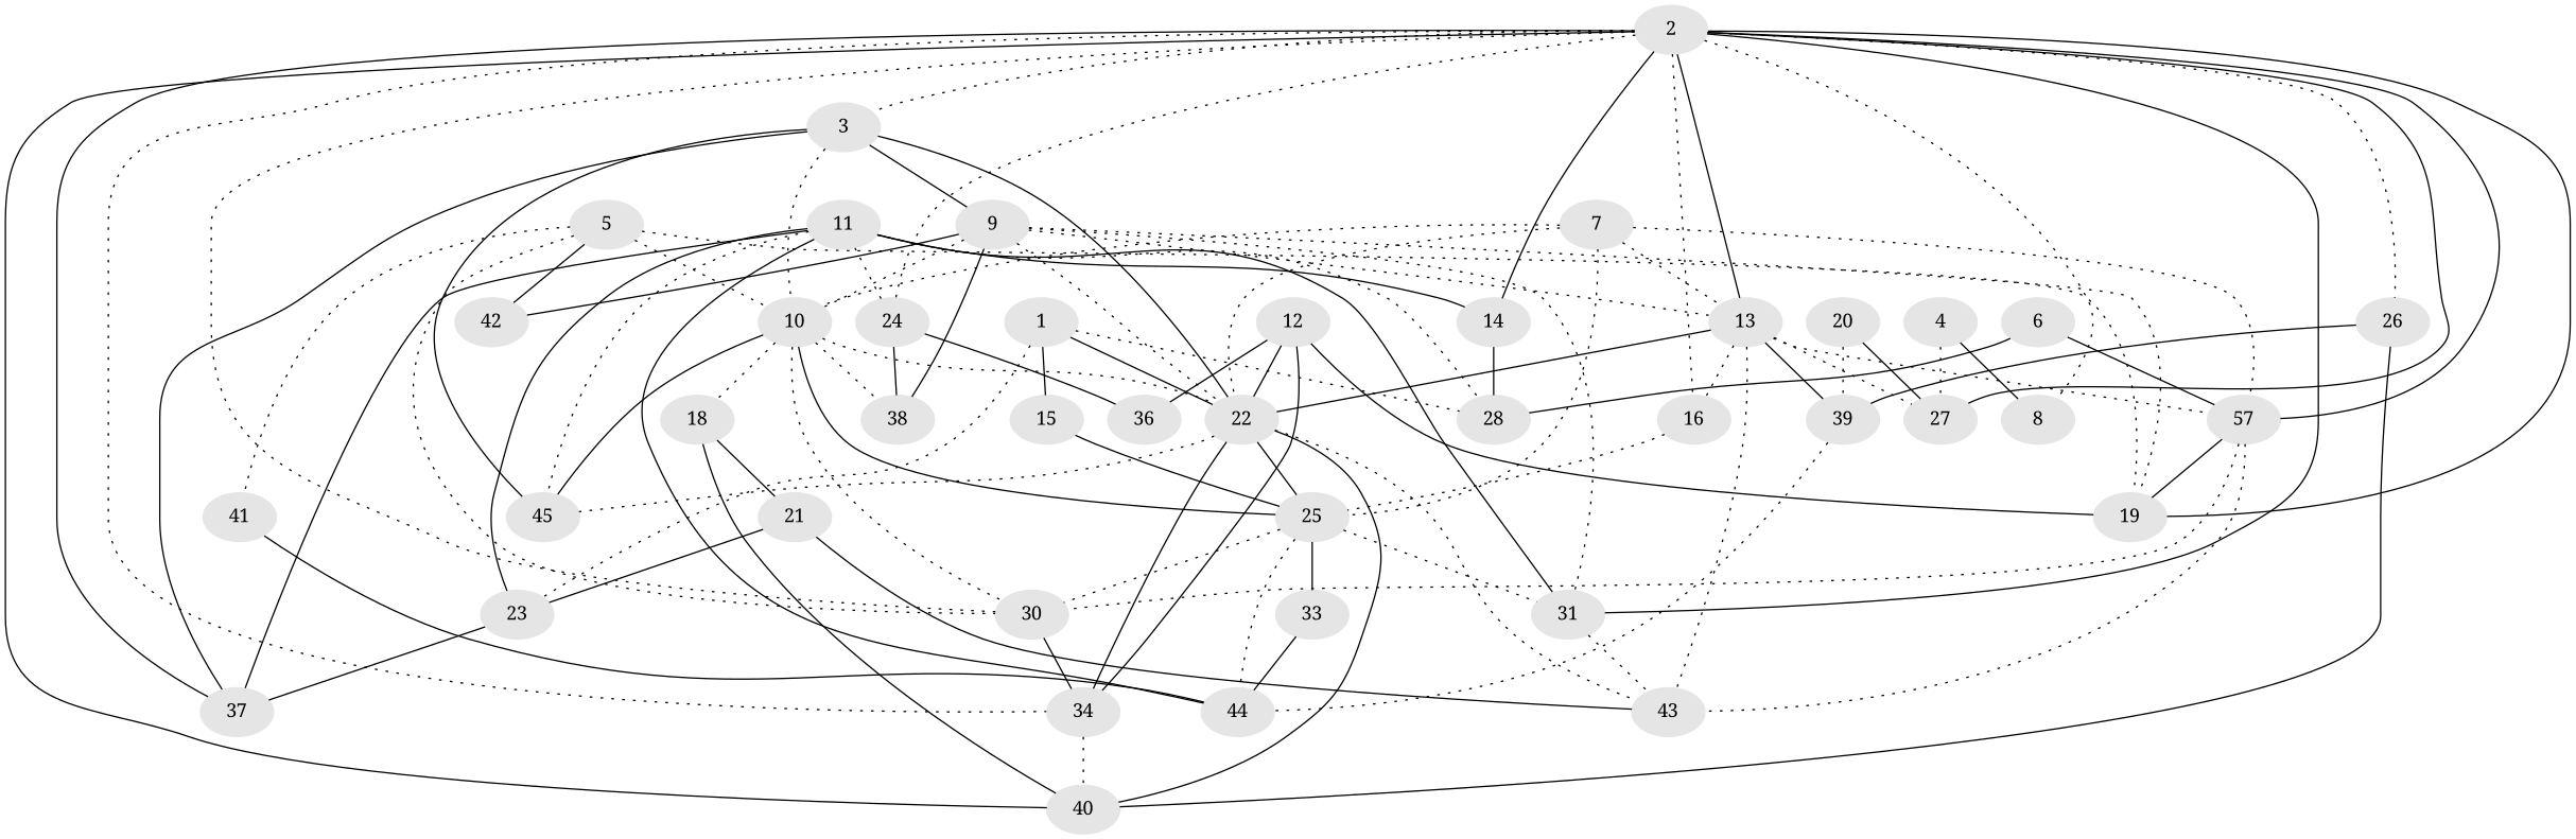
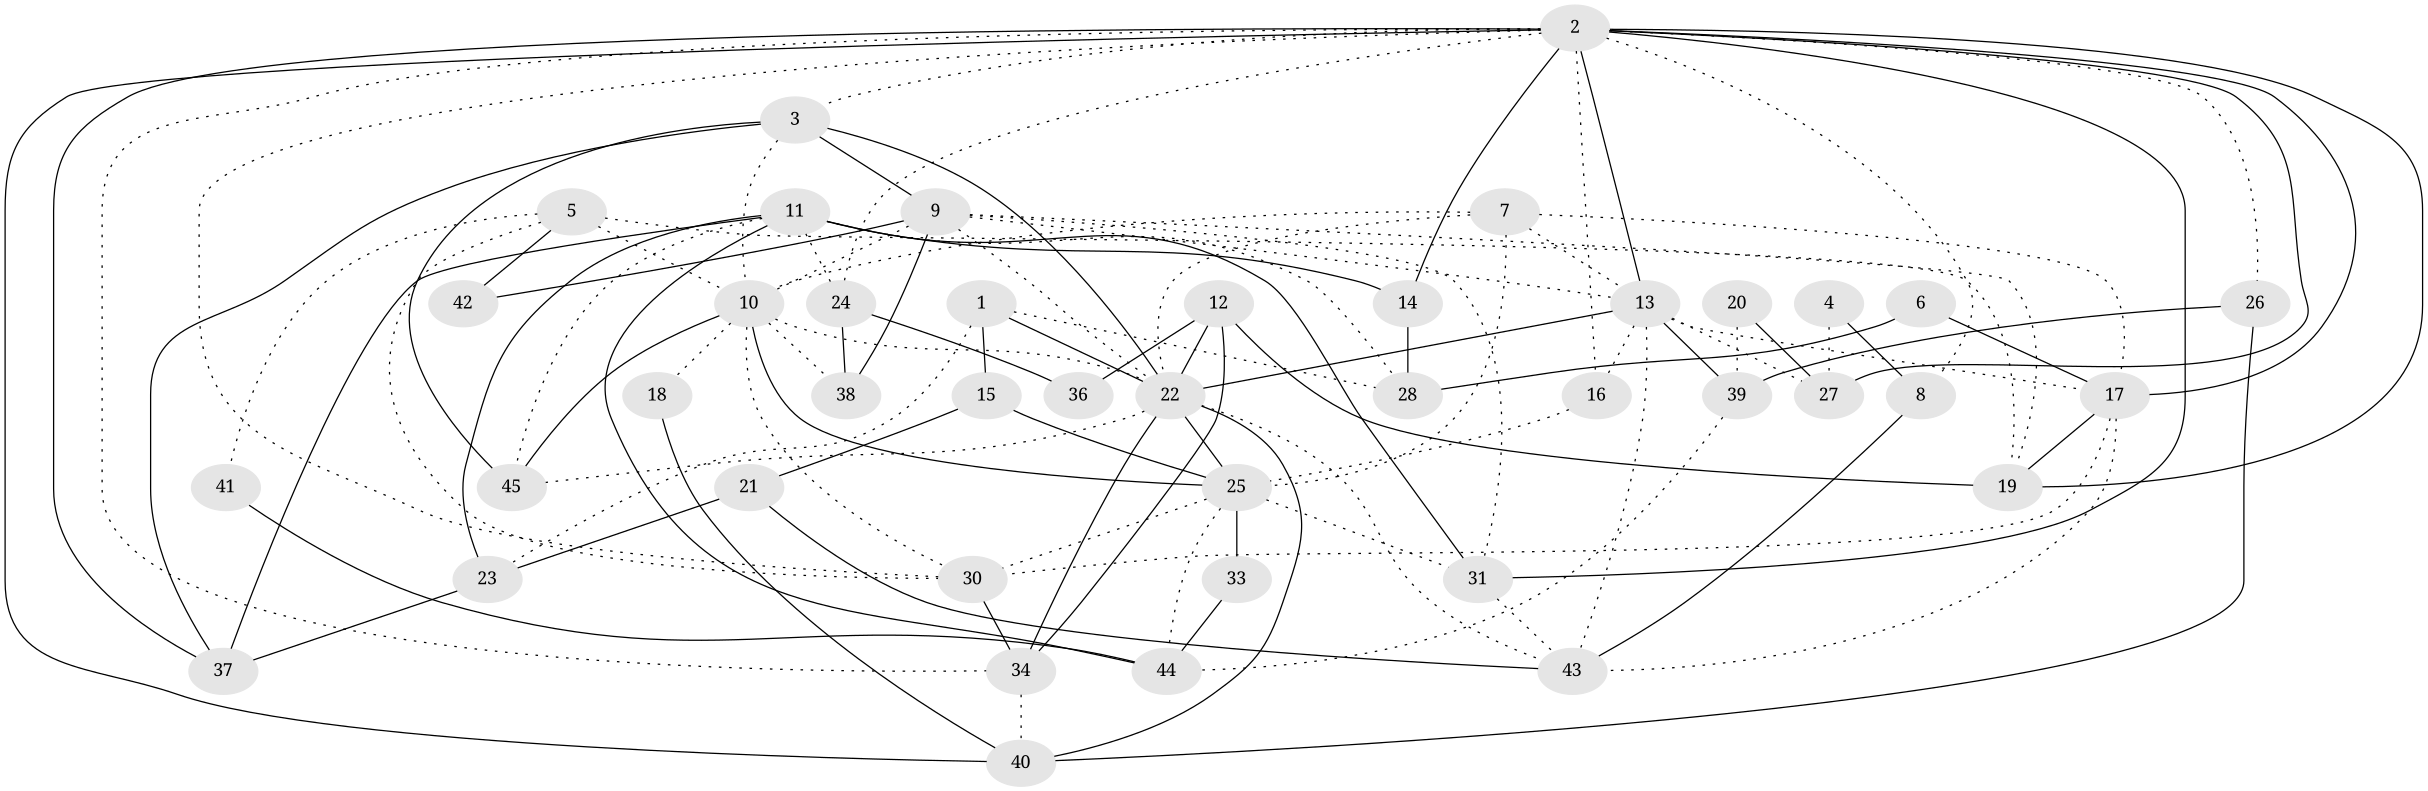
  graph {
    fontname="Noto Serif"
    node [color=gray90 fontname="Noto Serif" style=filled]
    edge [fontname="Noto Serif" style=solid weight=1.0]
    1
    15
    22
    23
    28
    25
-   17 [label=57]
+   17
    19
    30
    43
    34
    40
    45
    37
    2
    3
    8
    13
    14
    16
    24
    26
    27
    31
    9
    10
    12
    36
    39
    38
    42
    18
    4
    5
    41
    44
    6
    7
    33
    21
    11
    20
    1 -- 15
    1 -- 22
    1 -- 23 [style=dotted]
    1 -- 28 [style=dotted]
    15 -- 25
    22 -- 25
    22 -- 43 [style=dotted]
    22 -- 34
    22 -- 40
    22 -- 45 [style=dotted]
    23 -- 37
    25 -- 30 [style=dotted]
    25 -- 31 [style=dotted]
    25 -- 44 [style=dotted]
    25 -- 33
    17 -- 19
    17 -- 30 [style=dotted]
    17 -- 43 [style=dotted]
    30 -- 34
    34 -- 40 [style=dotted]
    2 -- 17
    2 -- 19 [weight=3.0]
    2 -- 30 [style=dotted]
    2 -- 34 [style=dotted]
    2 -- 40
    2 -- 37
    2 -- 3 [style=dotted]
    2 -- 8 [style=dotted]
    2 -- 13
    2 -- 14 [weight=2.0]
    2 -- 16 [style=dotted weight=2.0]
    2 -- 24 [style=dotted]
    2 -- 26 [style=dotted]
    2 -- 27
    2 -- 31
    3 -- 22
    3 -- 45
    3 -- 37
    3 -- 9 [weight=3.0]
    3 -- 10 [style=dotted]
+   8 -- 43
    13 -- 22 [weight=2.0]
    13 -- 17 [style=dotted]
    13 -- 43 [style=dotted]
    13 -- 16 [style=dotted]
    13 -- 27 [style=dotted weight=2.0]
    13 -- 39
    14 -- 28
    16 -- 25 [style=dotted weight=5.0]
    24 -- 36
    24 -- 38
    26 -- 40
    26 -- 39
    31 -- 43 [style=dotted]
    9 -- 22 [style=dotted]
    9 -- 19 [style=dotted]
    9 -- 13 [style=dotted]
    9 -- 31 [style=dotted]
    9 -- 10 [style=dotted weight=2.0]
    9 -- 38
    9 -- 42 [weight=2.0]
    10 -- 22 [style=dotted weight=2.0]
    10 -- 25
    10 -- 30 [style=dotted]
    10 -- 45
    10 -- 38 [style=dotted]
    10 -- 18 [style=dotted]
    12 -- 22
    12 -- 19
    12 -- 34
    12 -- 36
    39 -- 44 [style=dotted]
    18 -- 40
-   18 -- 21
+   15 -- 21
    4 -- 8
    4 -- 27 [style=dotted]
    5 -- 19 [style=dotted weight=2.0]
    5 -- 30 [style=dotted]
    5 -- 10 [style=dotted]
    5 -- 42
    5 -- 41 [style=dotted]
    41 -- 44
    6 -- 28
    6 -- 17
    7 -- 22 [style=dotted]
    7 -- 25 [style=dotted]
    7 -- 17 [style=dotted]
    7 -- 13 [style=dotted weight=6.0]
    7 -- 10 [style=dotted]
    33 -- 44
    21 -- 23
    21 -- 43
    11 -- 23
    11 -- 28 [style=dotted]
    11 -- 45 [style=dotted]
    11 -- 37
    11 -- 14
    11 -- 24 [style=dotted]
    11 -- 31
    11 -- 44
    20 -- 27
    20 -- 39 [style=dotted]
  }
